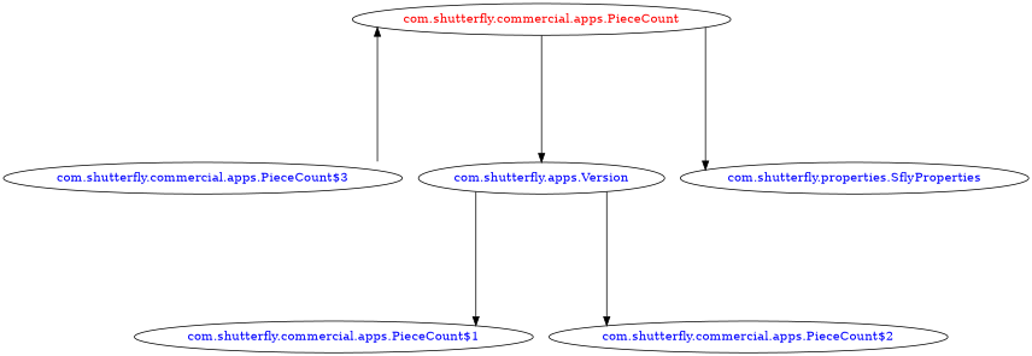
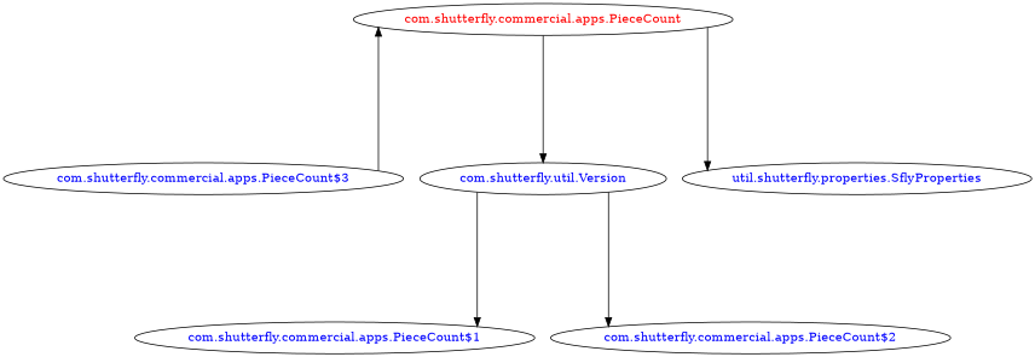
  digraph {
    concentrate=true
    rankdir=TB
    ranksep=2.0
    splines=ortho
    node [fontcolor=blue]
    "com.shutterfly.commercial.apps.PieceCount" [fontcolor=red]
    "com.shutterfly.commercial.apps.PieceCount$3"
-   "com.shutterfly.util.Version" [label="com.shutterfly.apps.Version"]
-   "com.shutterfly.properties.SflyProperties"
+   "com.shutterfly.util.Version"
+   "com.shutterfly.properties.SflyProperties" [label="util.shutterfly.properties.SflyProperties"]
    "com.shutterfly.commercial.apps.PieceCount$1"
    "com.shutterfly.commercial.apps.PieceCount$2"
-   "com.shutterfly.commercial.apps.PieceCount" -> "com.shutterfly.commercial.apps.PieceCount$3"
+   "com.shutterfly.commercial.apps.PieceCount$3" -> "com.shutterfly.commercial.apps.PieceCount"
    "com.shutterfly.commercial.apps.PieceCount" -> "com.shutterfly.util.Version"
    "com.shutterfly.commercial.apps.PieceCount" -> "com.shutterfly.properties.SflyProperties"
    "com.shutterfly.util.Version" -> "com.shutterfly.commercial.apps.PieceCount$1"
    "com.shutterfly.util.Version" -> "com.shutterfly.commercial.apps.PieceCount$2"
  }
